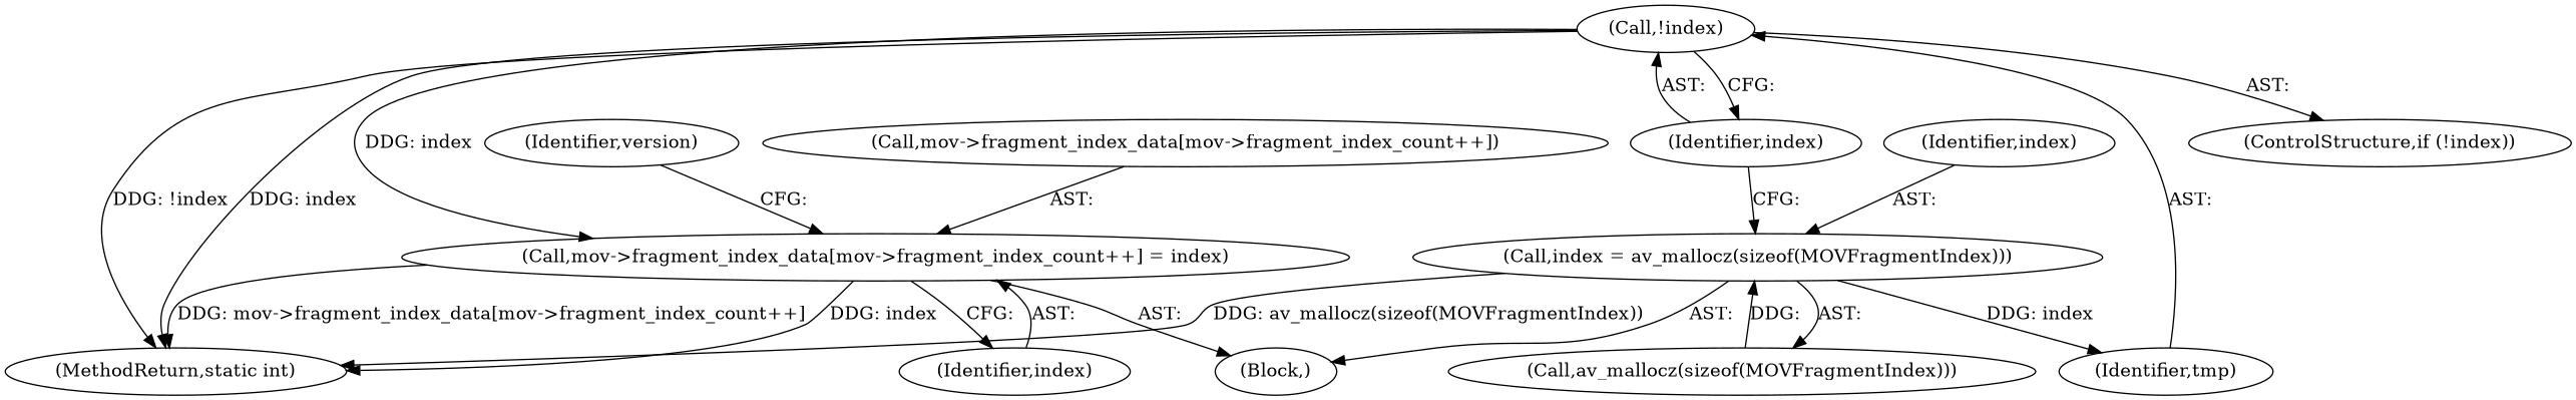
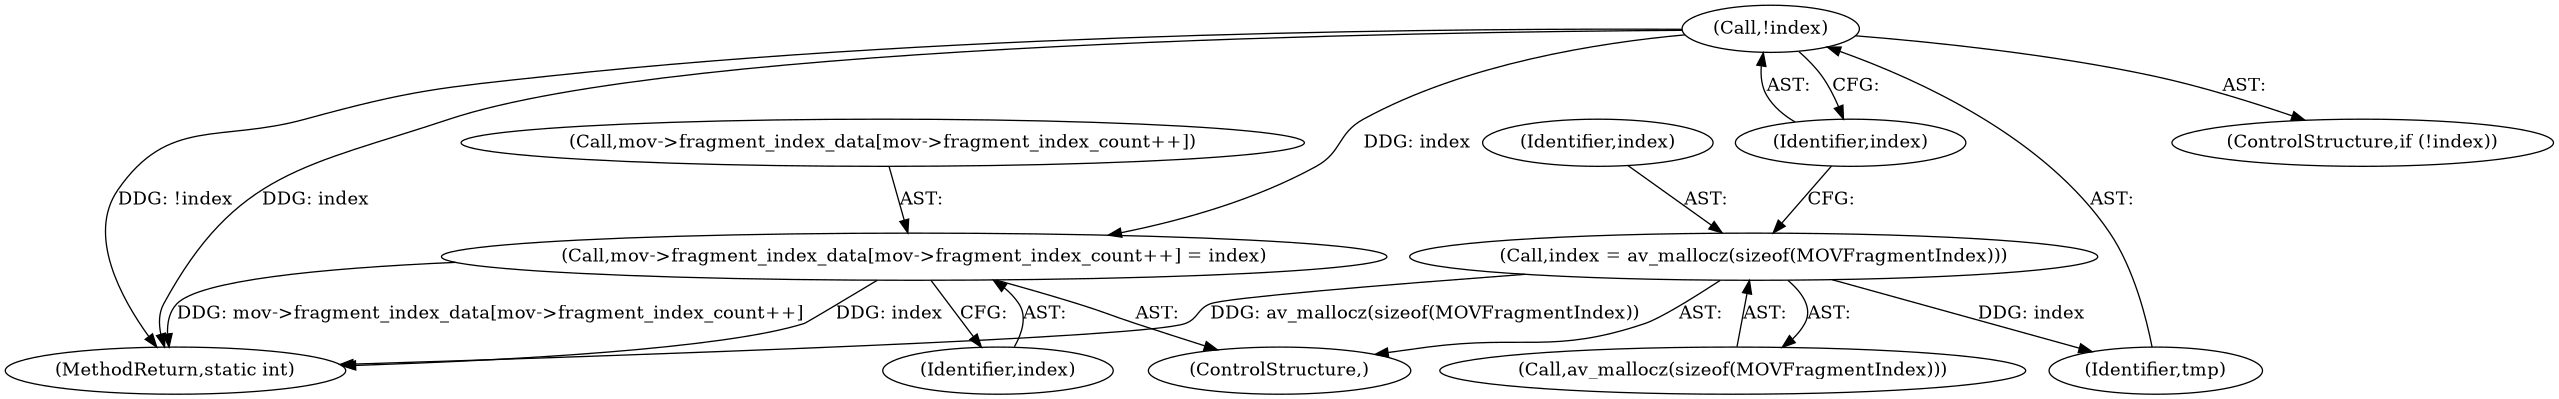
  digraph {
    n1 [label="(Call,mov->fragment_index_data[mov->fragment_index_count++] = index)"]
    n2 [label="(MethodReturn,static int)"]
-   n3 [label="(Block,)"]
+   n3 [label="(ControlStructure,)"]
    n4 [label="(Identifier,index)"]
    n5 [label="(Call,!index)"]
    n6 [label="(Identifier,index)"]
    n7 [label="(ControlStructure,if (!index))"]
    n8 [label="(Call,index = av_mallocz(sizeof(MOVFragmentIndex)))"]
    n9 [label="(Call,av_mallocz(sizeof(MOVFragmentIndex)))"]
    n10 [label="(Identifier,tmp)"]
    n11 [label="(Identifier,index)"]
-   n12 [label="(Identifier,version)"]
    n13 [label="(Call,mov->fragment_index_data[mov->fragment_index_count++])"]
    n1 -> n2 [label="DDG: mov->fragment_index_data[mov->fragment_index_count++]"]
    n1 -> n2 [label="DDG: index"]
    n1 -> n3 [label="AST: "]
    n1 -> n4 [label="CFG: "]
    n4 -> n1 [label="AST: "]
    n5 -> n1 [label="DDG: index"]
    n5 -> n2 [label="DDG: index"]
    n5 -> n2 [label="DDG: !index"]
    n5 -> n6 [label="CFG: "]
    n5 -> n7 [label="AST: "]
    n6 -> n5 [label="AST: "]
    n6 -> n8 [label="CFG: "]
    n8 -> n2 [label="DDG: av_mallocz(sizeof(MOVFragmentIndex))"]
    n8 -> n3 [label="AST: "]
    n8 -> n9 [label="AST: "]
    n8 -> n10 [label="DDG: index"]
-   n9 -> n8 [label="DDG: "]
+   n9 -> n8 [label="AST: "]
    n10 -> n5 [label="AST: "]
    n11 -> n8 [label="AST: "]
-   n12 -> n1 [label="CFG: "]
    n13 -> n1 [label="AST: "]
  }
